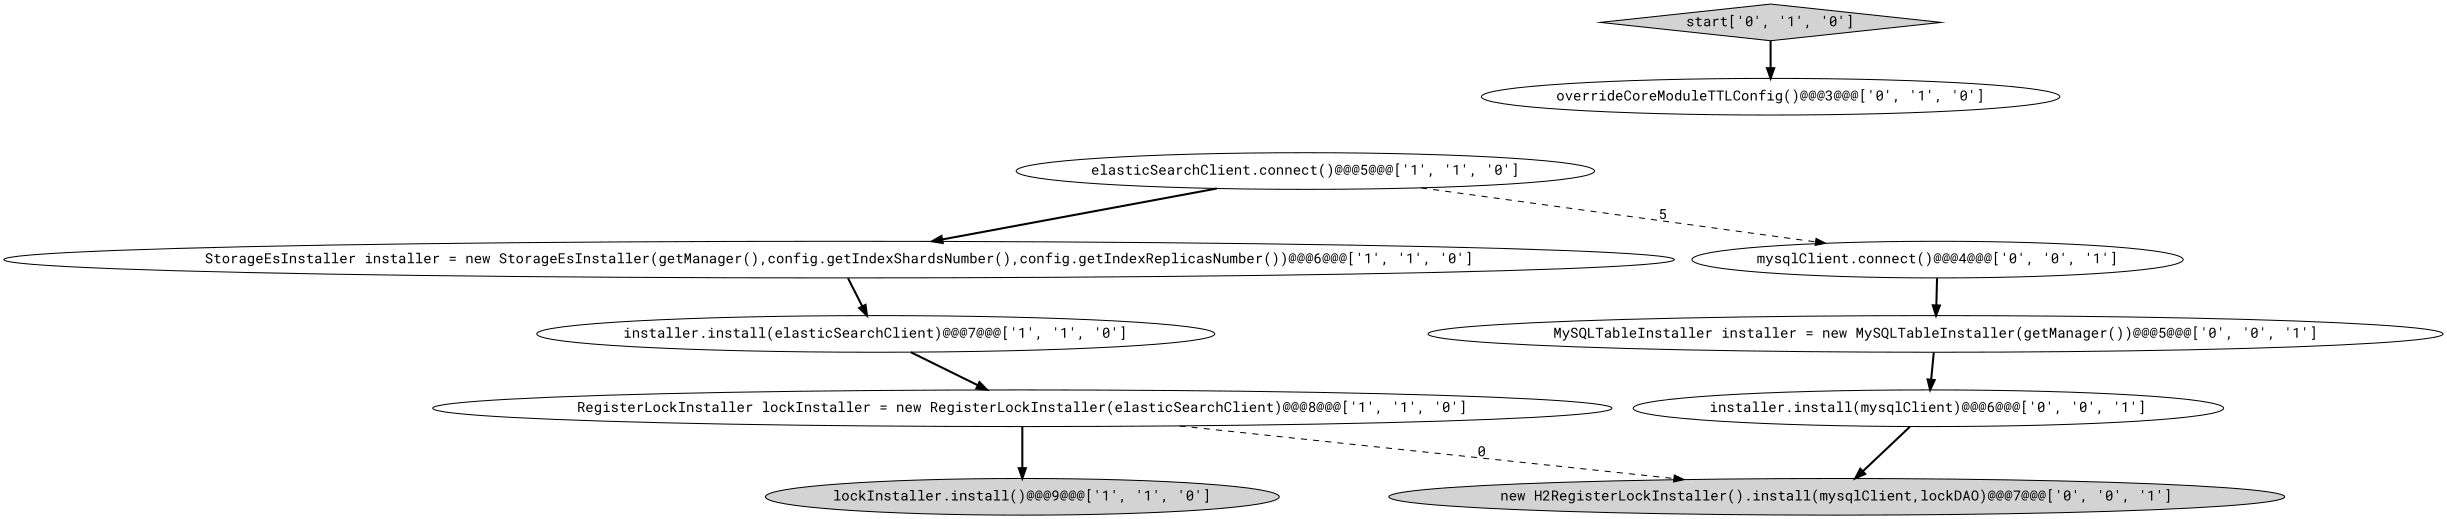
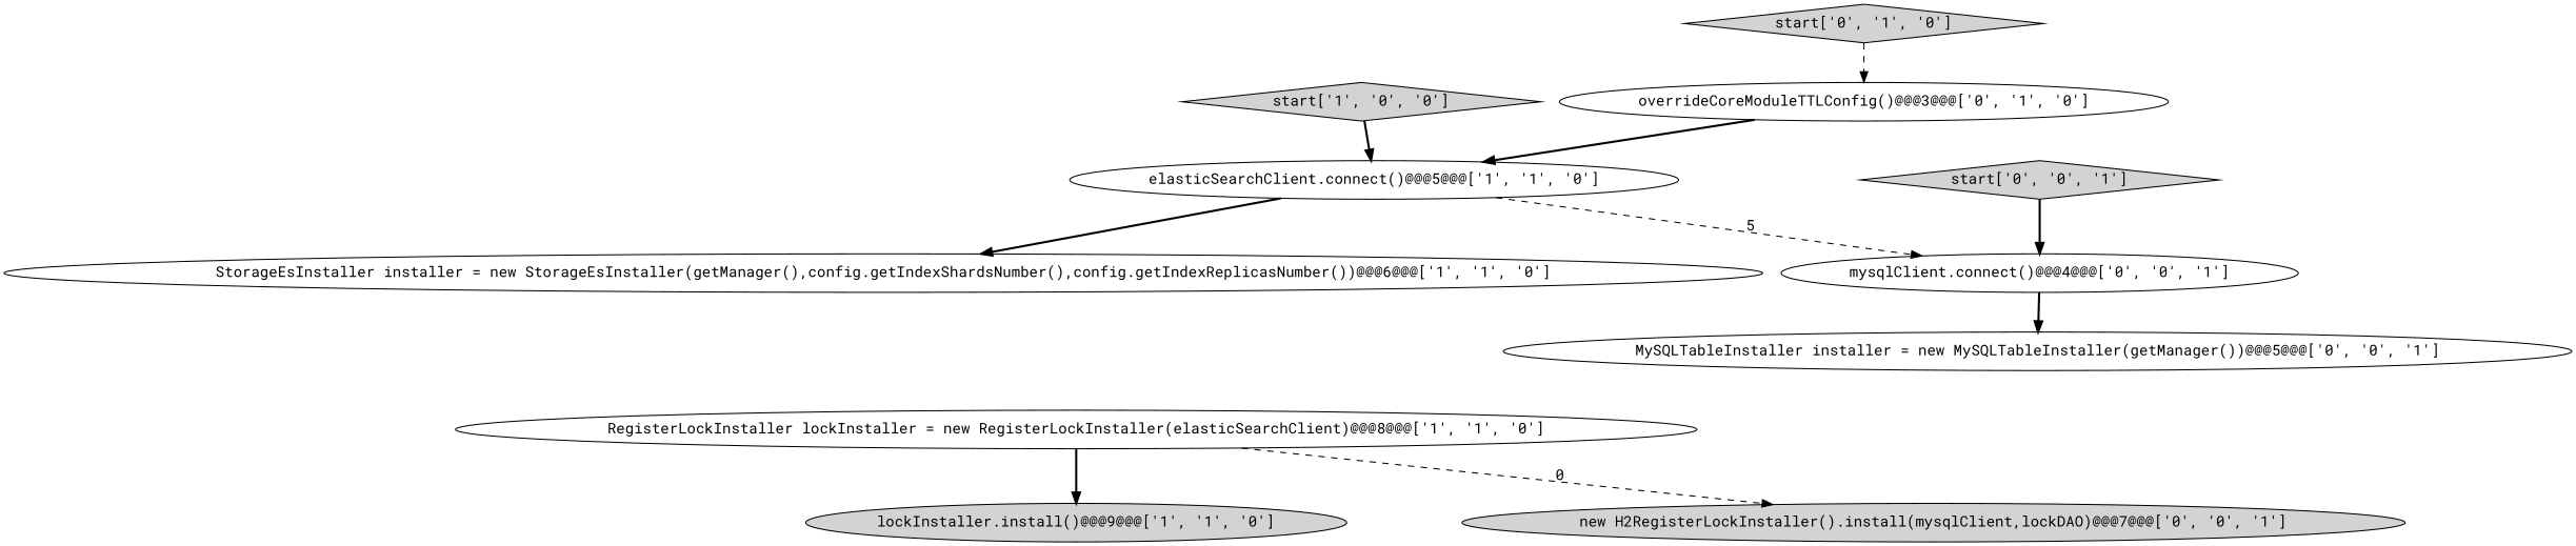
  digraph {
    fontname="Roboto Mono"
    node [fillcolor=white fontname="Roboto Mono" shape=ellipse style=filled]
    edge [fontname="Roboto Mono" style=bold]
-   n1 [label="installer.install(elasticSearchClient)@@@7@@@['1', '1', '0']"]
    n2 [label="RegisterLockInstaller lockInstaller = new RegisterLockInstaller(elasticSearchClient)@@@8@@@['1', '1', '0']"]
-   n3 [label="installer.install(mysqlClient)@@@6@@@['0', '0', '1']"]
    n4 [fillcolor=lightgray label="new H2RegisterLockInstaller().install(mysqlClient,lockDAO)@@@7@@@['0', '0', '1']"]
    n5 [fillcolor=lightgray label="lockInstaller.install()@@@9@@@['1', '1', '0']"]
    n6 [label="StorageEsInstaller installer = new StorageEsInstaller(getManager(),config.getIndexShardsNumber(),config.getIndexReplicasNumber())@@@6@@@['1', '1', '0']"]
+   n7 [fillcolor=lightgray label="start['1', '0', '0']" shape=diamond]
    n8 [label="elasticSearchClient.connect()@@@5@@@['1', '1', '0']"]
    n9 [label="mysqlClient.connect()@@@4@@@['0', '0', '1']"]
    n10 [label="overrideCoreModuleTTLConfig()@@@3@@@['0', '1', '0']"]
    n11 [label="MySQLTableInstaller installer = new MySQLTableInstaller(getManager())@@@5@@@['0', '0', '1']"]
+   n12 [fillcolor=lightgray label="start['0', '0', '1']" shape=diamond]
    n13 [fillcolor=lightgray label="start['0', '1', '0']" shape=diamond]
-   n1 -> n2
    n2 -> n4 [label=0 style=dashed]
    n2 -> n5
-   n3 -> n4
-   n6 -> n1
+   n7 -> n8
    n8 -> n6
    n8 -> n9 [label=5 style=dashed]
    n9 -> n11
-   n11 -> n3
-   n13 -> n10
+   n10 -> n8
+   n12 -> n9
+   n13 -> n10 [style=dashed]
  }
